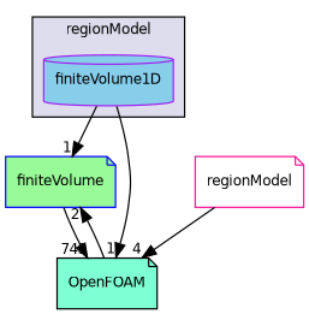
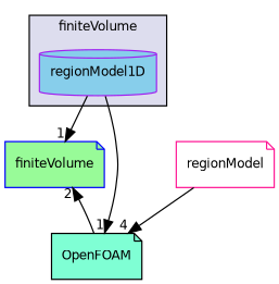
  digraph {
    compound=true
    node [fontname=Helvetica fontsize=10 shape=note style=filled]
    edge [headlabel=1 labeldistance=1.5 labelfontname=Helvetica labelfontsize=10]
-   n1 [color=purple fillcolor=skyblue label=finiteVolume1D pencolor=black shape=cylinder]
+   n1 [color=purple fillcolor=skyblue label=regionModel1D pencolor=black shape=cylinder]
    n2 [color=blue fillcolor=palegreen label=finiteVolume]
    n3 [color=black fillcolor=aquamarine label=OpenFOAM]
    n4 [color=deeppink fillcolor=white label=regionModel]
    subgraph cluster_1 {
      bgcolor="#ddddee"
      fontname=Helvetica
      fontsize=10
-     label=regionModel
+     label=finiteVolume
      pencolor=black
      n1
    }
    n1 -> n2
    n1 -> n3
-   n2 -> n3 [headlabel=743]
    n3 -> n2 [headlabel=2]
    n4 -> n3 [headlabel=4]
  }
